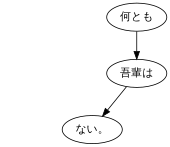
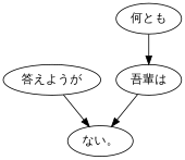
  digraph {
    fontname="DejaVu Serif"
    node [fontname="DejaVu Serif"]
    edge [fontname="DejaVu Serif"]
    n1 [label="吾輩は"]
    n2 [label="ない。"]
    n3 [label="何とも"]
+   n4 [label="答えようが"]
    n1 -> n2
    n3 -> n1
+   n4 -> n2
  }
